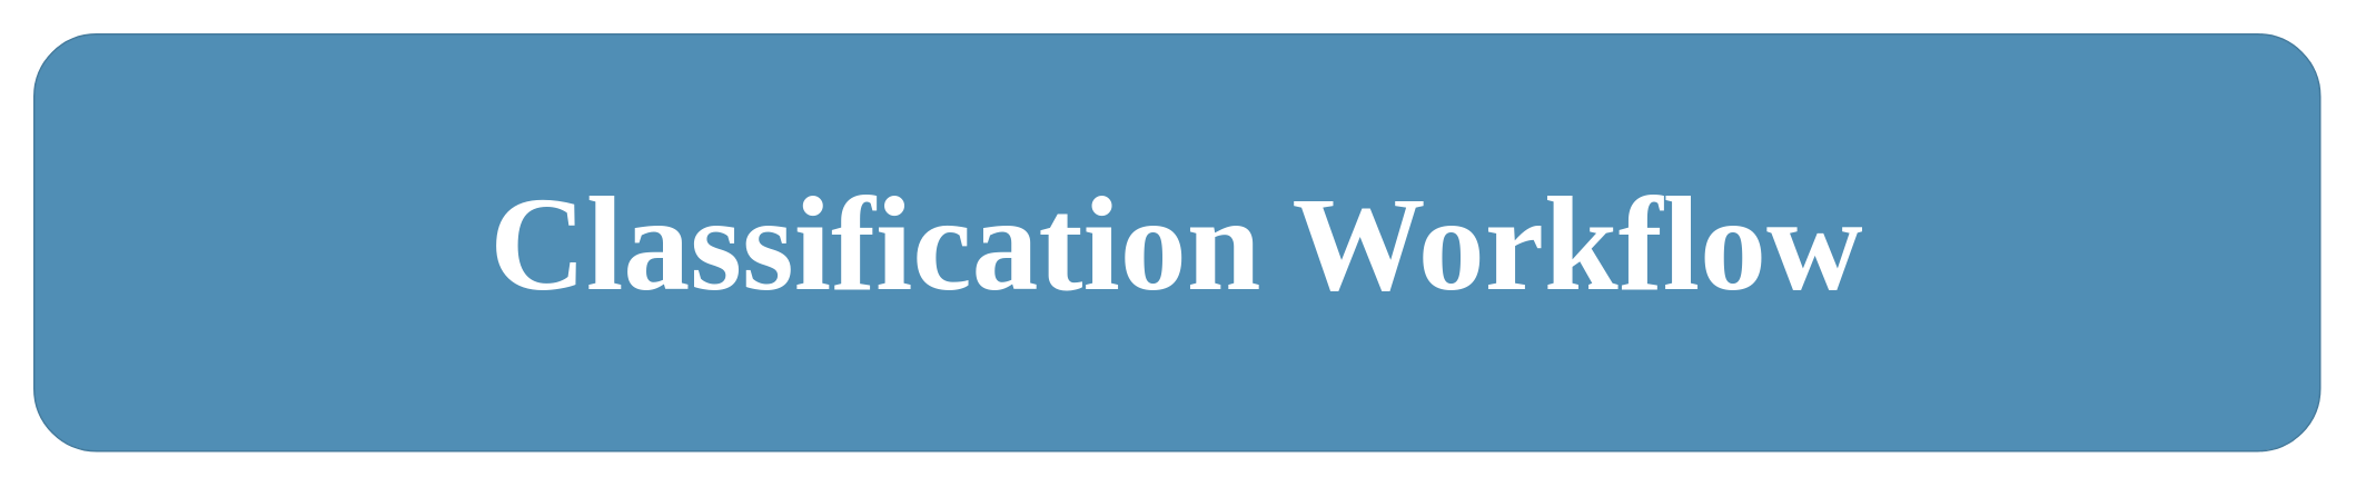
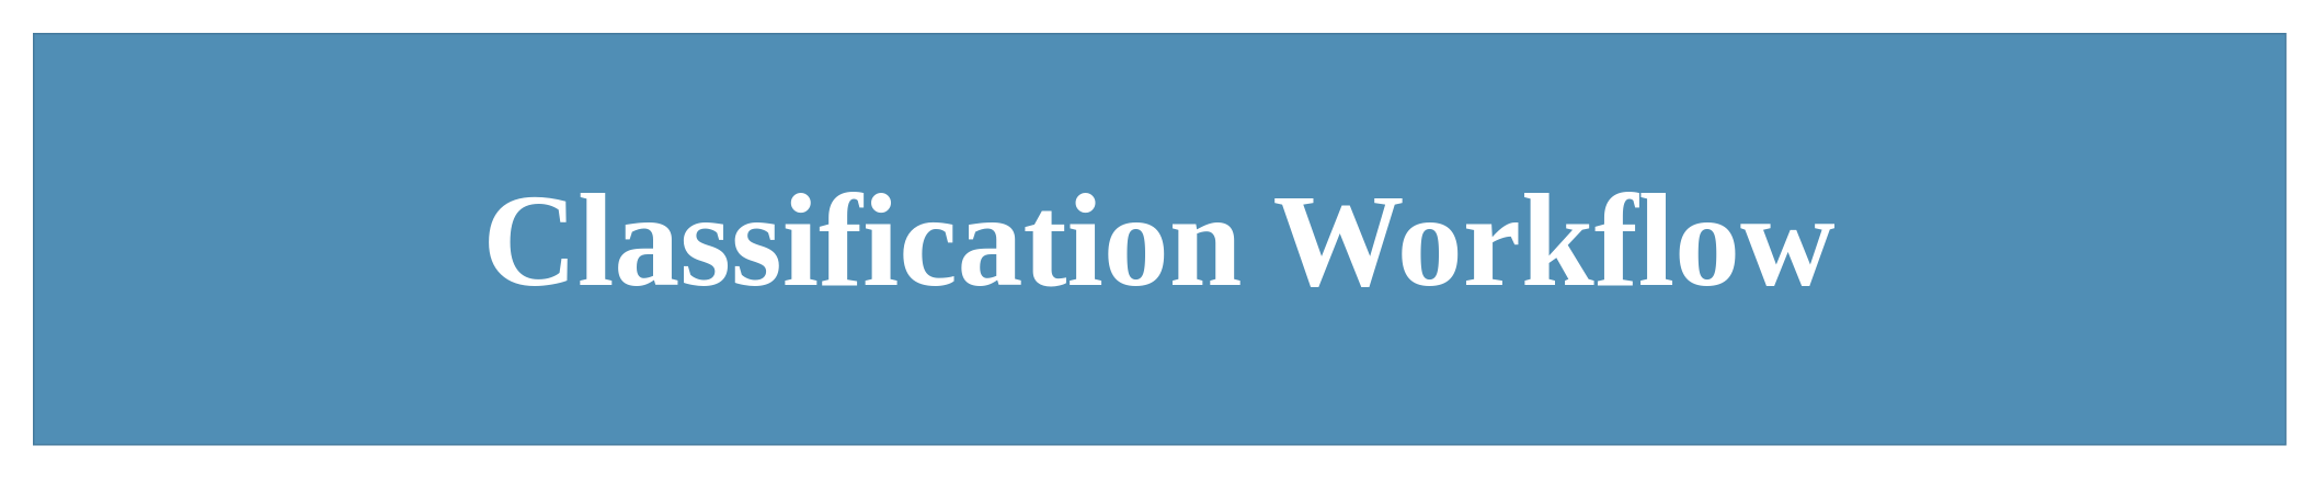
  <mxCell id="0" />
  <mxCell id="1" parent="0" />
- <mxCell id="2" value="&lt;font color=&quot;#ffffff&quot; style=&quot;font-size: 80px;&quot;&gt;&lt;b style=&quot;&quot;&gt;Classification Workflow&lt;/b&gt;&lt;/font&gt;" style="rounded=1;whiteSpace=wrap;html=1;strokeColor=#457B9D;fontColor=#1D3557;fillColor=#508EB5;fontFamily=Garamond;" vertex="1" parent="1"><mxGeometry x="20" y="20" width="1370" height="250" as="geometry" /></mxCell>
+ <mxCell id="2" value="&lt;font color=&quot;#ffffff&quot; style=&quot;font-size: 80px;&quot;&gt;&lt;b style=&quot;&quot;&gt;Classification Workflow&lt;/b&gt;&lt;/font&gt;" style="whiteSpace=wrap;html=1;strokeColor=#457B9D;fontColor=#1D3557;fillColor=#508EB5;fontFamily=Garamond;rounded=0;" vertex="1" parent="1"><mxGeometry x="20" y="20" width="1370" height="250" as="geometry" /></mxCell>
